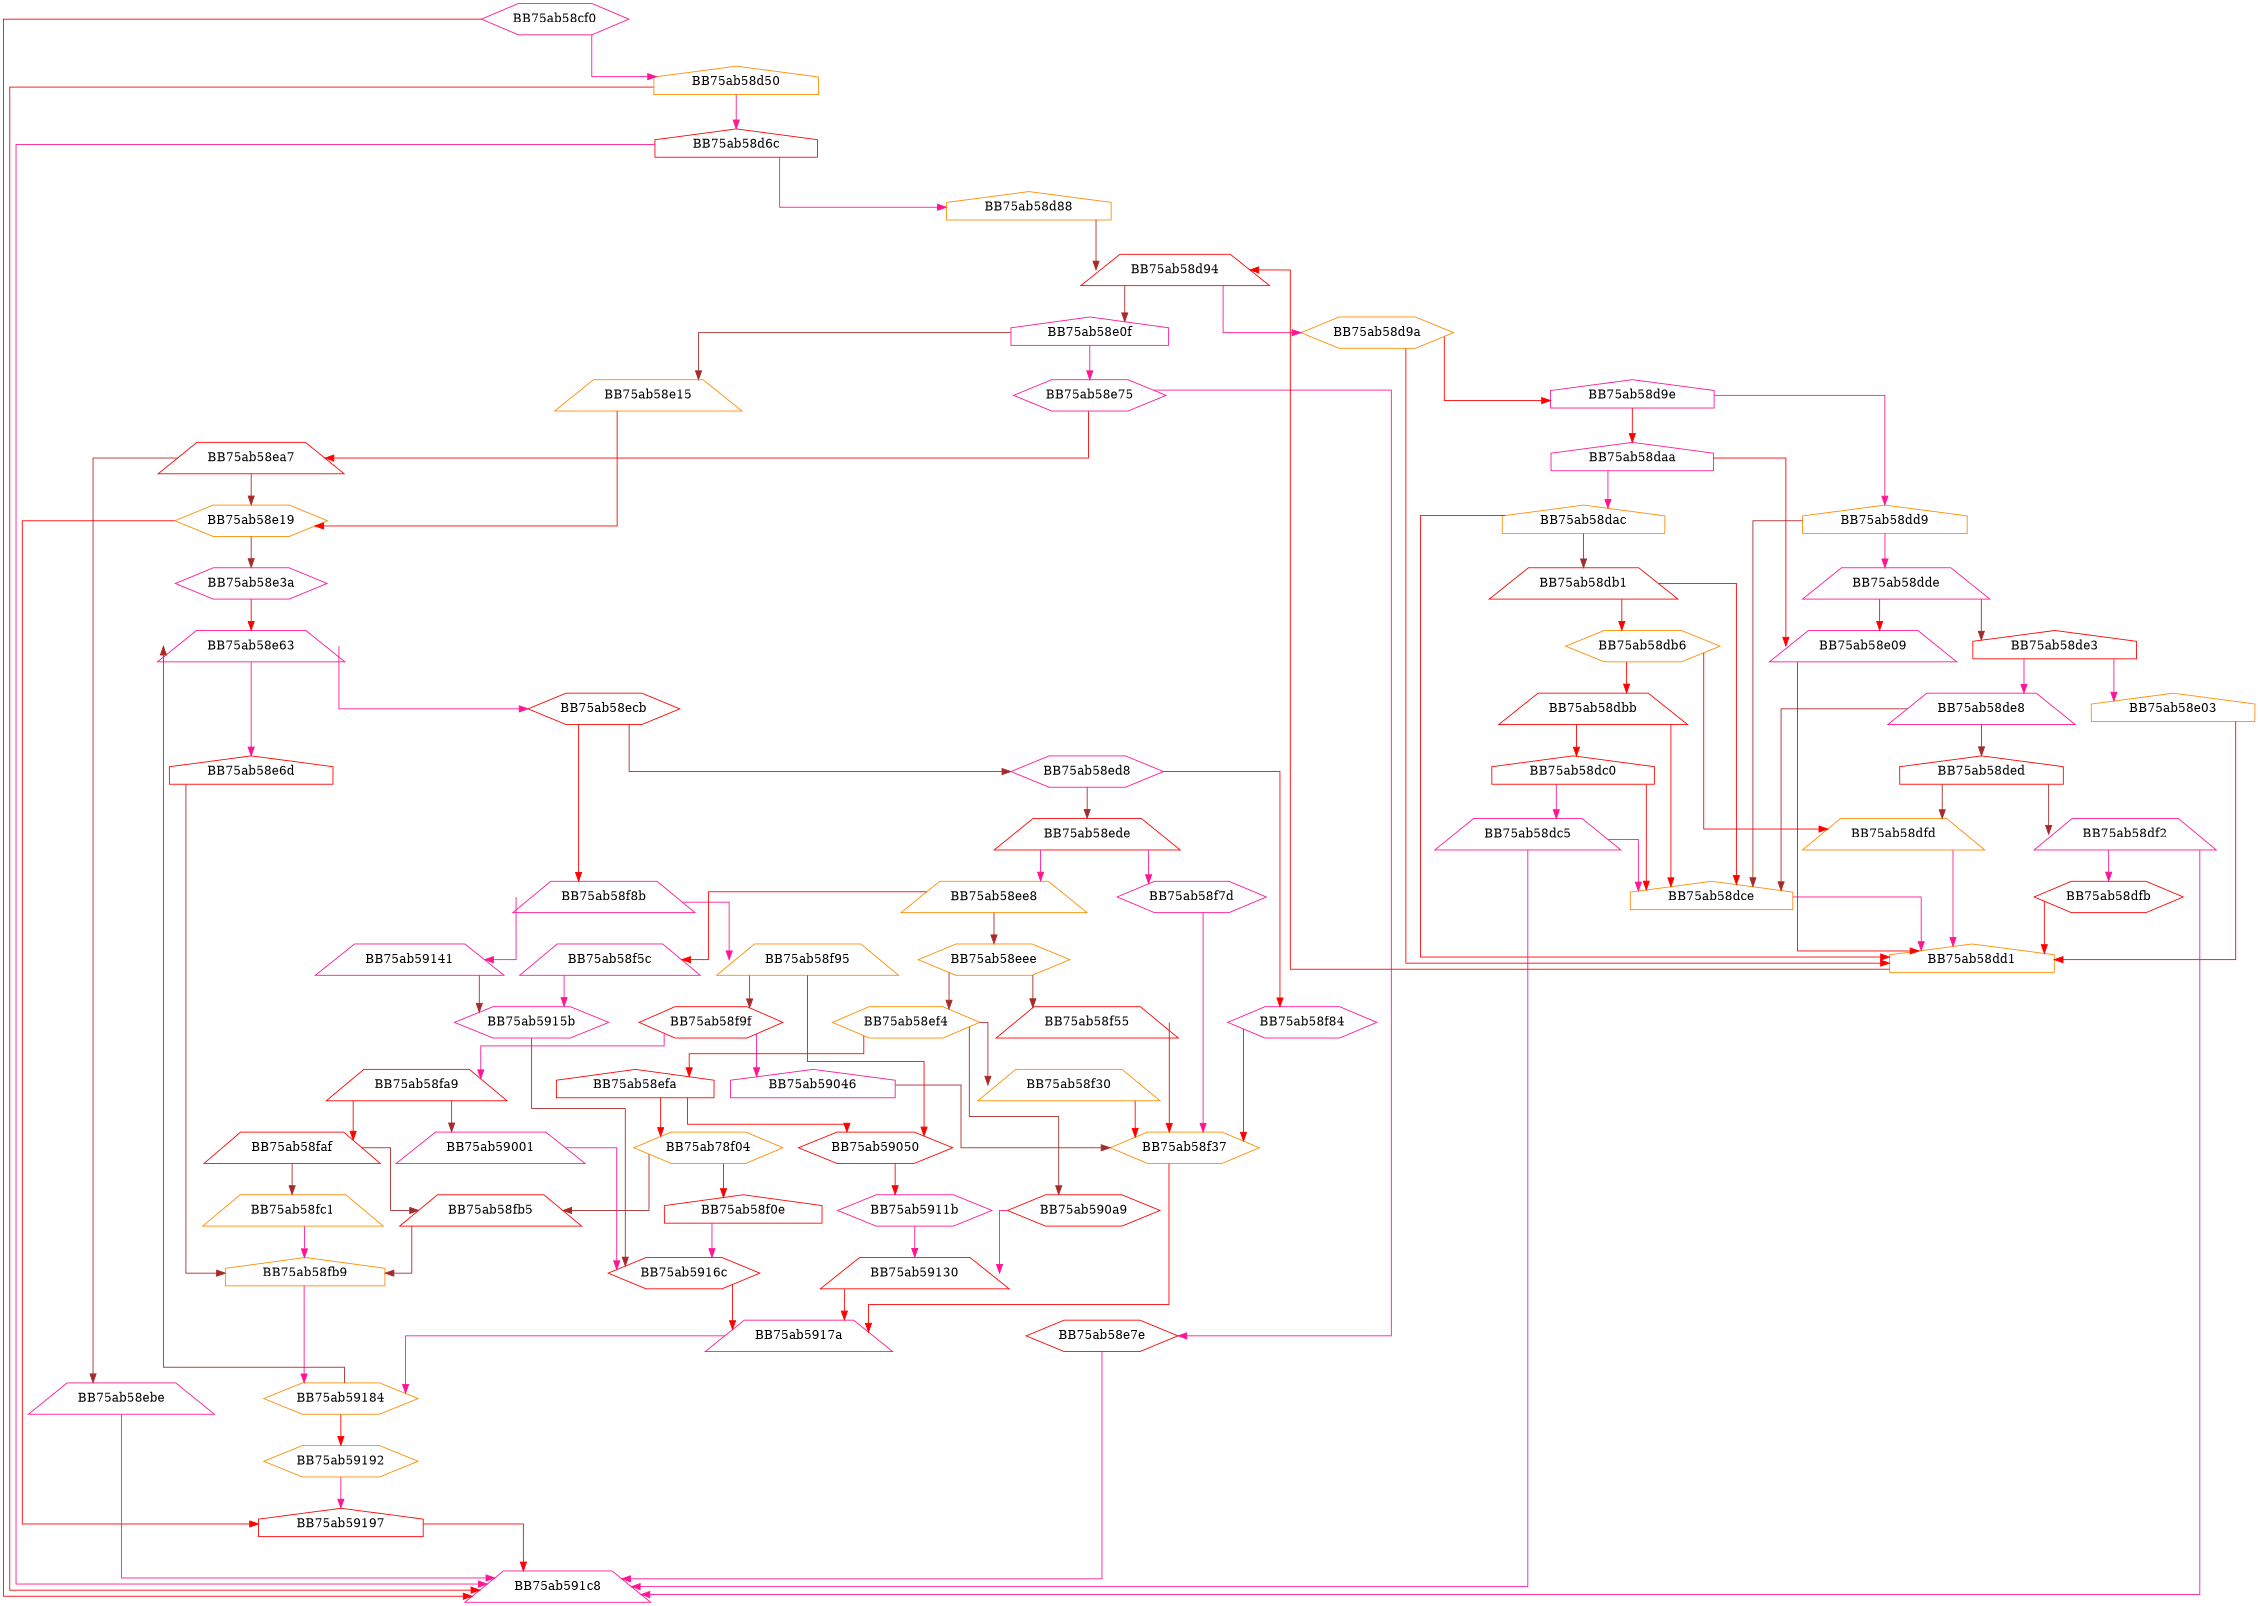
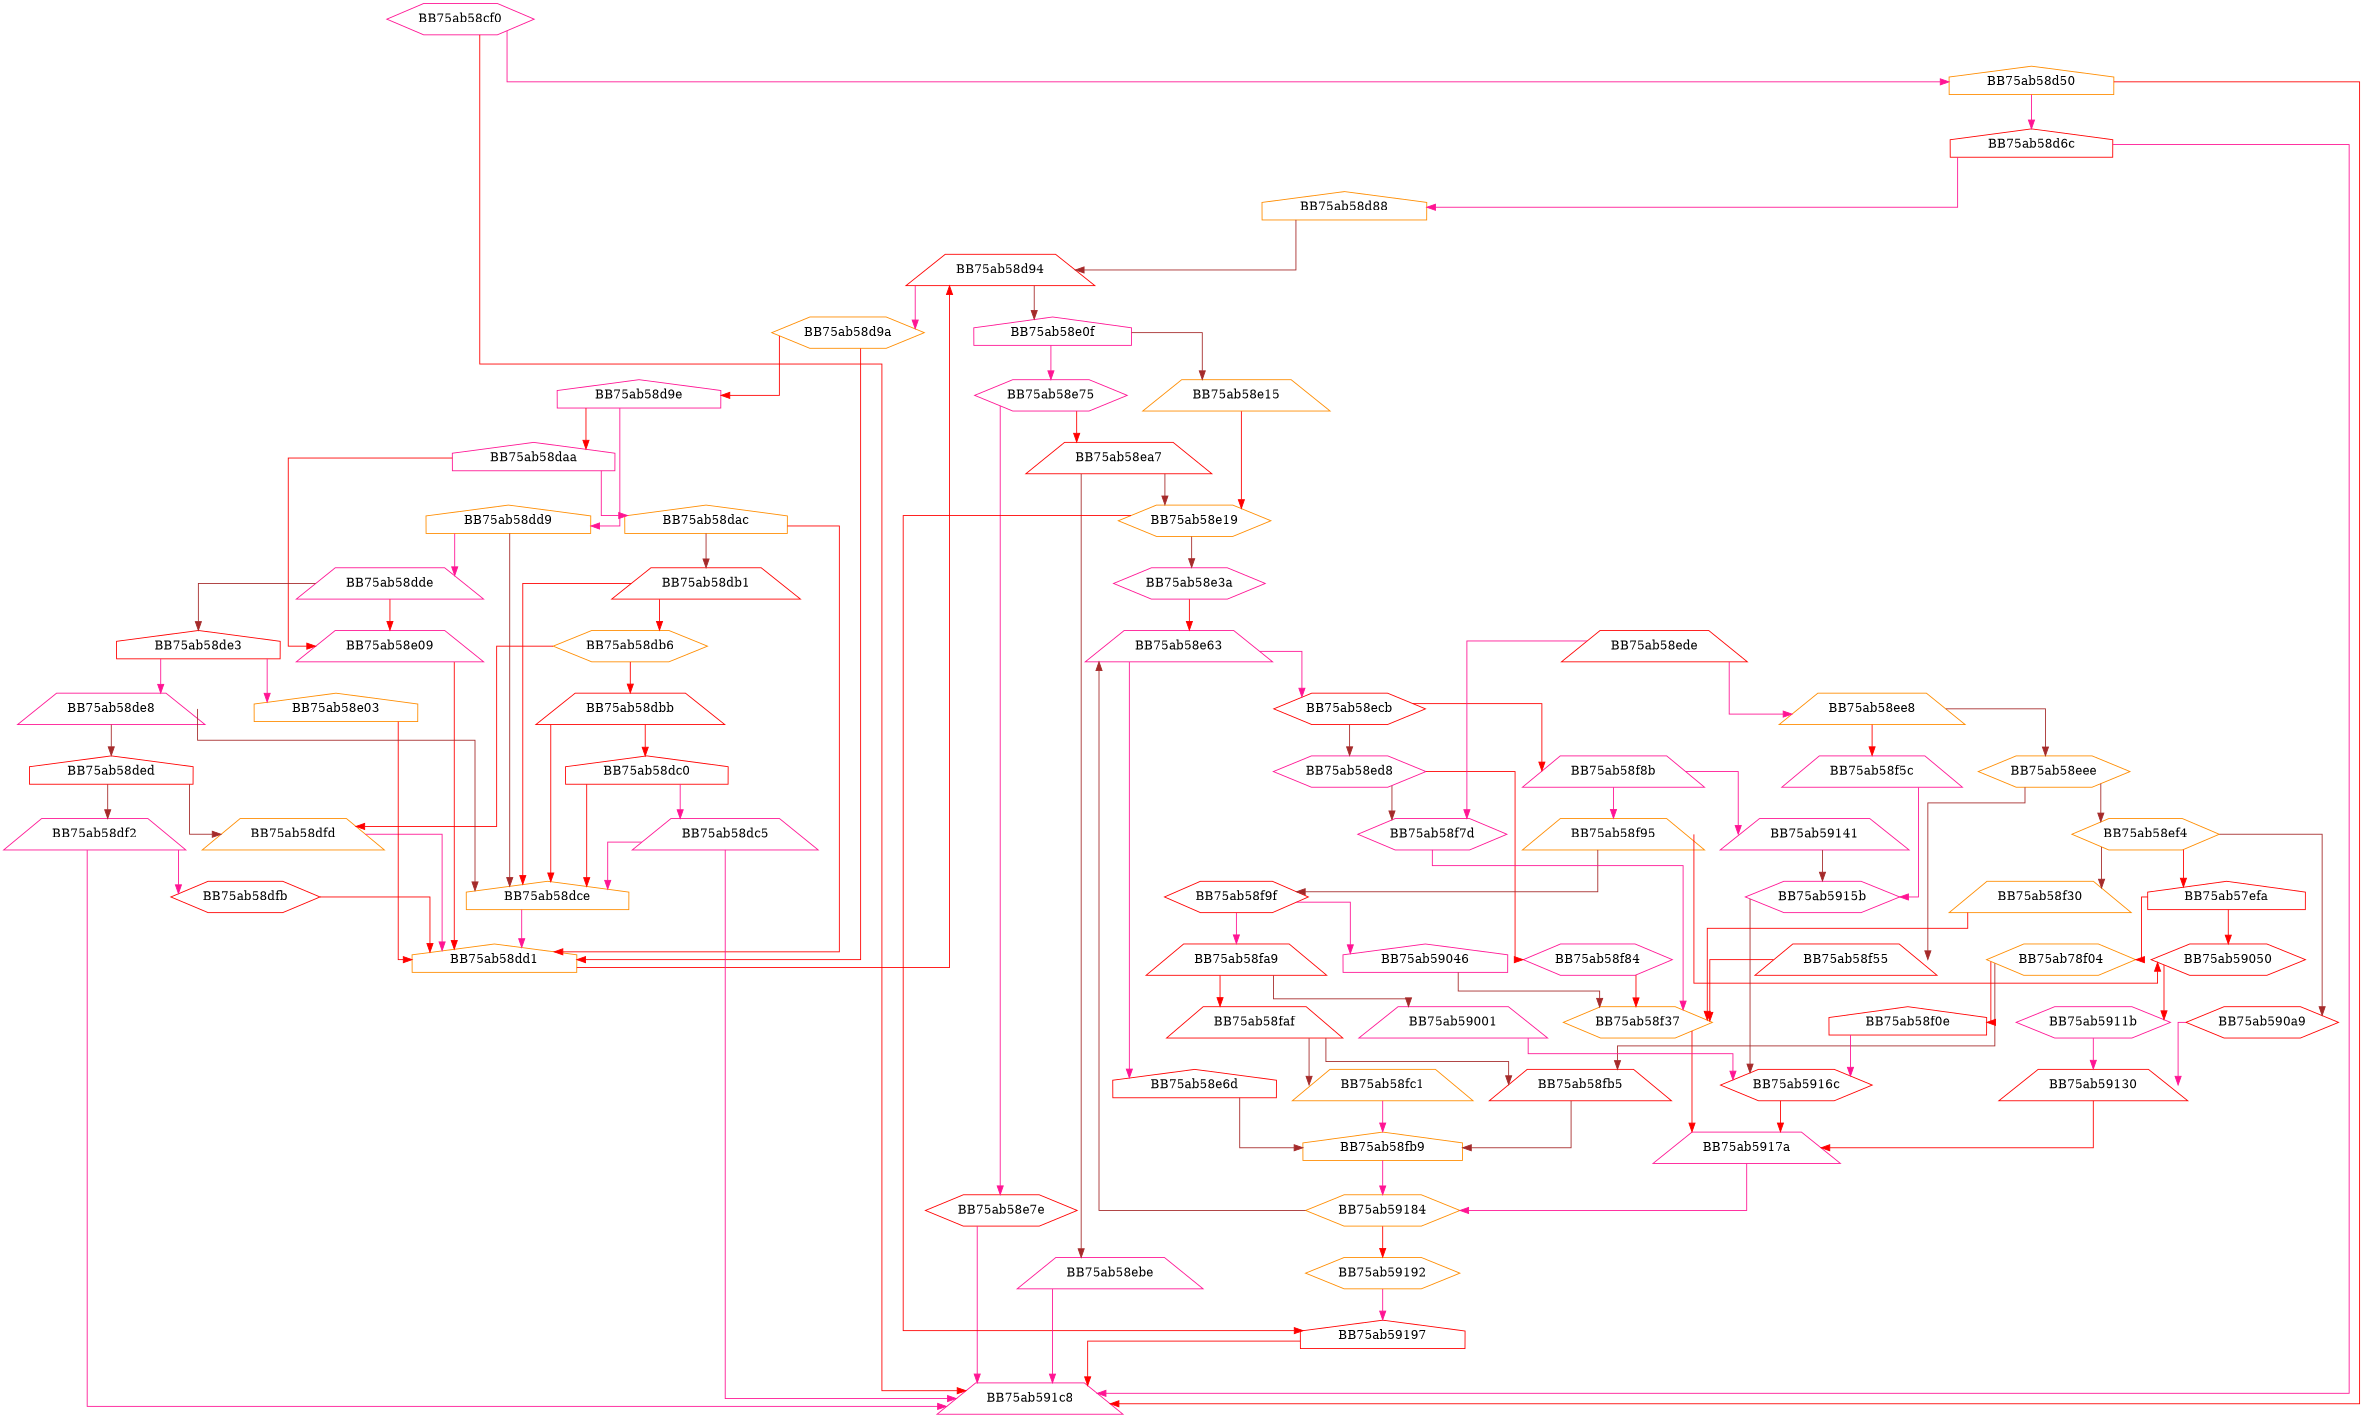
  digraph {
    splines=ortho
    node [color=deeppink shape=trapezium]
    edge [color=red]
    BB75ab58cf0 [shape=hexagon]
    BB75ab591c8
    BB75ab58d50 [color=darkorange shape=house]
    BB75ab58d6c [color=red shape=house]
    BB75ab58d88 [color=darkorange shape=house]
    BB75ab58d94 [color=red]
    BB75ab58e0f [shape=house]
    BB75ab58d9a [color=darkorange shape=hexagon]
    BB75ab58e75 [shape=hexagon]
    BB75ab58e15 [color=darkorange]
    BB75ab58dd1 [color=darkorange shape=house]
    BB75ab58d9e [shape=house]
    BB75ab58ea7 [color=red]
    BB75ab58e7e [color=red shape=hexagon]
    BB75ab58e19 [color=darkorange shape=hexagon]
    BB75ab58dd9 [color=darkorange shape=house]
    BB75ab58daa [shape=house]
    BB75ab58dce [color=darkorange shape=house]
    BB75ab58dde
    BB75ab58e09
    BB75ab58dac [color=darkorange shape=house]
    BB75ab58de3 [color=red shape=house]
    BB75ab58db1 [color=red]
    BB75ab58db6 [color=darkorange shape=hexagon]
    BB75ab58dfd [color=darkorange]
    BB75ab58dbb [color=red]
    BB75ab58dc0 [color=red shape=house]
    BB75ab58dc5
    BB75ab58e03 [color=darkorange shape=house]
    BB75ab58de8
    BB75ab58ded [color=red shape=house]
    BB75ab58df2
    BB75ab58dfb [color=red shape=hexagon]
    BB75ab58ebe
    BB75ab59197 [color=red shape=house]
    BB75ab58e3a [shape=hexagon]
    BB75ab58e63
    BB75ab58ecb [color=red shape=hexagon]
    BB75ab58e6d [color=red shape=house]
    BB75ab58f8b
    BB75ab58ed8 [shape=hexagon]
    BB75ab58fb9 [color=darkorange shape=house]
    BB75ab59141
    BB75ab58f95 [color=darkorange]
    BB75ab58f84 [shape=hexagon]
    BB75ab58ede [color=red]
    BB75ab59184 [color=darkorange shape=hexagon]
    BB75ab59192 [color=darkorange shape=hexagon]
    BB75ab5915b [shape=hexagon]
    BB75ab59050 [color=red shape=hexagon]
    BB75ab58f9f [color=red shape=hexagon]
    BB75ab58f37 [color=darkorange shape=hexagon]
    BB75ab58f7d [shape=hexagon]
    BB75ab58ee8 [color=darkorange]
    BB75ab5917a
    BB75ab58f5c
    BB75ab58eee [color=darkorange shape=hexagon]
    BB75ab58f55 [color=red]
    BB75ab58ef4 [color=darkorange shape=hexagon]
    BB75ab5916c [color=red shape=hexagon]
    BB75ab58f30 [color=darkorange]
-   BB75ab58efa [color=red shape=house]
+   BB75ab58efa [color=red shape=house label=BB75ab57efa]
    BB75ab590a9 [color=red shape=hexagon]
    n64 [color=darkorange label=BB75ab78f04 shape=hexagon]
    BB75ab5911b [shape=hexagon]
    BB75ab58fb5 [color=red]
    BB75ab58f0e [color=red shape=house]
    BB75ab59130 [color=red]
    BB75ab59046 [shape=house]
    BB75ab58fa9 [color=red]
    BB75ab59001
    BB75ab58faf [color=red]
    BB75ab58fc1 [color=darkorange]
    BB75ab58cf0 -> BB75ab591c8
    BB75ab58cf0 -> BB75ab58d50 [color=deeppink]
    BB75ab58d50 -> BB75ab591c8
    BB75ab58d50 -> BB75ab58d6c [color=deeppink]
    BB75ab58d6c -> BB75ab591c8 [color=deeppink]
    BB75ab58d6c -> BB75ab58d88 [color=deeppink]
    BB75ab58d88 -> BB75ab58d94 [color=brown]
    BB75ab58d94 -> BB75ab58e0f [color=brown]
    BB75ab58d94 -> BB75ab58d9a [color=deeppink]
    BB75ab58e0f -> BB75ab58e75 [color=deeppink]
    BB75ab58e0f -> BB75ab58e15 [color=brown]
    BB75ab58d9a -> BB75ab58dd1
    BB75ab58d9a -> BB75ab58d9e
    BB75ab58e75 -> BB75ab58ea7
    BB75ab58e75 -> BB75ab58e7e [color=deeppink]
    BB75ab58e15 -> BB75ab58e19
    BB75ab58dd1 -> BB75ab58d94
    BB75ab58d9e -> BB75ab58dd9 [color=deeppink]
    BB75ab58d9e -> BB75ab58daa
    BB75ab58ea7 -> BB75ab58e19 [color=brown]
    BB75ab58ea7 -> BB75ab58ebe [color=brown]
    BB75ab58e7e -> BB75ab591c8 [color=deeppink]
    BB75ab58e19 -> BB75ab59197
    BB75ab58e19 -> BB75ab58e3a [color=brown]
    BB75ab58dd9 -> BB75ab58dce [color=brown]
    BB75ab58dd9 -> BB75ab58dde [color=deeppink]
    BB75ab58daa -> BB75ab58e09
    BB75ab58daa -> BB75ab58dac [color=deeppink]
    BB75ab58dce -> BB75ab58dd1 [color=deeppink]
    BB75ab58dde -> BB75ab58e09
    BB75ab58dde -> BB75ab58de3 [color=brown]
    BB75ab58e09 -> BB75ab58dd1
    BB75ab58dac -> BB75ab58dd1
    BB75ab58dac -> BB75ab58db1 [color=brown]
    BB75ab58de3 -> BB75ab58e03 [color=deeppink]
    BB75ab58de3 -> BB75ab58de8 [color=deeppink]
    BB75ab58db1 -> BB75ab58dce
    BB75ab58db1 -> BB75ab58db6
    BB75ab58db6 -> BB75ab58dfd
    BB75ab58db6 -> BB75ab58dbb
    BB75ab58dfd -> BB75ab58dd1 [color=deeppink]
    BB75ab58dbb -> BB75ab58dce
    BB75ab58dbb -> BB75ab58dc0
    BB75ab58dc0 -> BB75ab58dce
    BB75ab58dc0 -> BB75ab58dc5 [color=deeppink]
    BB75ab58dc5 -> BB75ab591c8 [color=deeppink]
    BB75ab58dc5 -> BB75ab58dce [color=deeppink]
    BB75ab58e03 -> BB75ab58dd1
    BB75ab58de8 -> BB75ab58dce [color=brown]
    BB75ab58de8 -> BB75ab58ded [color=brown]
    BB75ab58ded -> BB75ab58dfd [color=brown]
    BB75ab58ded -> BB75ab58df2 [color=brown]
    BB75ab58df2 -> BB75ab591c8 [color=deeppink]
    BB75ab58df2 -> BB75ab58dfb [color=deeppink]
    BB75ab58dfb -> BB75ab58dd1
    BB75ab58ebe -> BB75ab591c8 [color=deeppink]
    BB75ab59197 -> BB75ab591c8
    BB75ab58e3a -> BB75ab58e63
    BB75ab58e63 -> BB75ab58ecb [color=deeppink]
    BB75ab58e63 -> BB75ab58e6d [color=deeppink]
    BB75ab58ecb -> BB75ab58f8b
    BB75ab58ecb -> BB75ab58ed8 [color=brown]
    BB75ab58e6d -> BB75ab58fb9 [color=brown]
    BB75ab58f8b -> BB75ab59141 [color=deeppink]
    BB75ab58f8b -> BB75ab58f95 [color=deeppink]
    BB75ab58ed8 -> BB75ab58f84
-   BB75ab58ed8 -> BB75ab58ede [color=brown]
+   BB75ab58ed8 -> BB75ab58f7d [color=brown]
    BB75ab58fb9 -> BB75ab59184 [color=deeppink]
    BB75ab59141 -> BB75ab5915b [color=brown]
    BB75ab58f95 -> BB75ab59050
    BB75ab58f95 -> BB75ab58f9f [color=brown]
    BB75ab58f84 -> BB75ab58f37
    BB75ab58ede -> BB75ab58f7d [color=deeppink]
    BB75ab58ede -> BB75ab58ee8 [color=deeppink]
    BB75ab59184 -> BB75ab58e63 [color=brown]
    BB75ab59184 -> BB75ab59192
    BB75ab59192 -> BB75ab59197 [color=deeppink]
    BB75ab5915b -> BB75ab5916c [color=brown]
    BB75ab59050 -> BB75ab5911b
    BB75ab58f9f -> BB75ab59046 [color=deeppink]
    BB75ab58f9f -> BB75ab58fa9 [color=deeppink]
    BB75ab58f37 -> BB75ab5917a
    BB75ab58f7d -> BB75ab58f37 [color=deeppink]
    BB75ab58ee8 -> BB75ab58f5c
    BB75ab58ee8 -> BB75ab58eee [color=brown]
    BB75ab5917a -> BB75ab59184 [color=deeppink]
    BB75ab58f5c -> BB75ab5915b [color=deeppink]
    BB75ab58eee -> BB75ab58f55 [color=brown]
    BB75ab58eee -> BB75ab58ef4 [color=brown]
    BB75ab58f55 -> BB75ab58f37
    BB75ab58ef4 -> BB75ab58f30 [color=brown]
    BB75ab58ef4 -> BB75ab58efa
    BB75ab58ef4 -> BB75ab590a9 [color=brown]
    BB75ab5916c -> BB75ab5917a
    BB75ab58f30 -> BB75ab58f37
    BB75ab58efa -> BB75ab59050
    BB75ab58efa -> n64
    BB75ab590a9 -> BB75ab59130 [color=deeppink]
    n64 -> BB75ab58fb5 [color=brown]
    n64 -> BB75ab58f0e
    BB75ab5911b -> BB75ab59130 [color=deeppink]
    BB75ab58fb5 -> BB75ab58fb9 [color=brown]
    BB75ab58f0e -> BB75ab5916c [color=deeppink]
    BB75ab59130 -> BB75ab5917a
    BB75ab59046 -> BB75ab58f37 [color=brown]
    BB75ab58fa9 -> BB75ab59001 [color=brown]
    BB75ab58fa9 -> BB75ab58faf
    BB75ab59001 -> BB75ab5916c [color=deeppink]
    BB75ab58faf -> BB75ab58fb5 [color=brown]
    BB75ab58faf -> BB75ab58fc1 [color=brown]
    BB75ab58fc1 -> BB75ab58fb9 [color=deeppink]
  }
